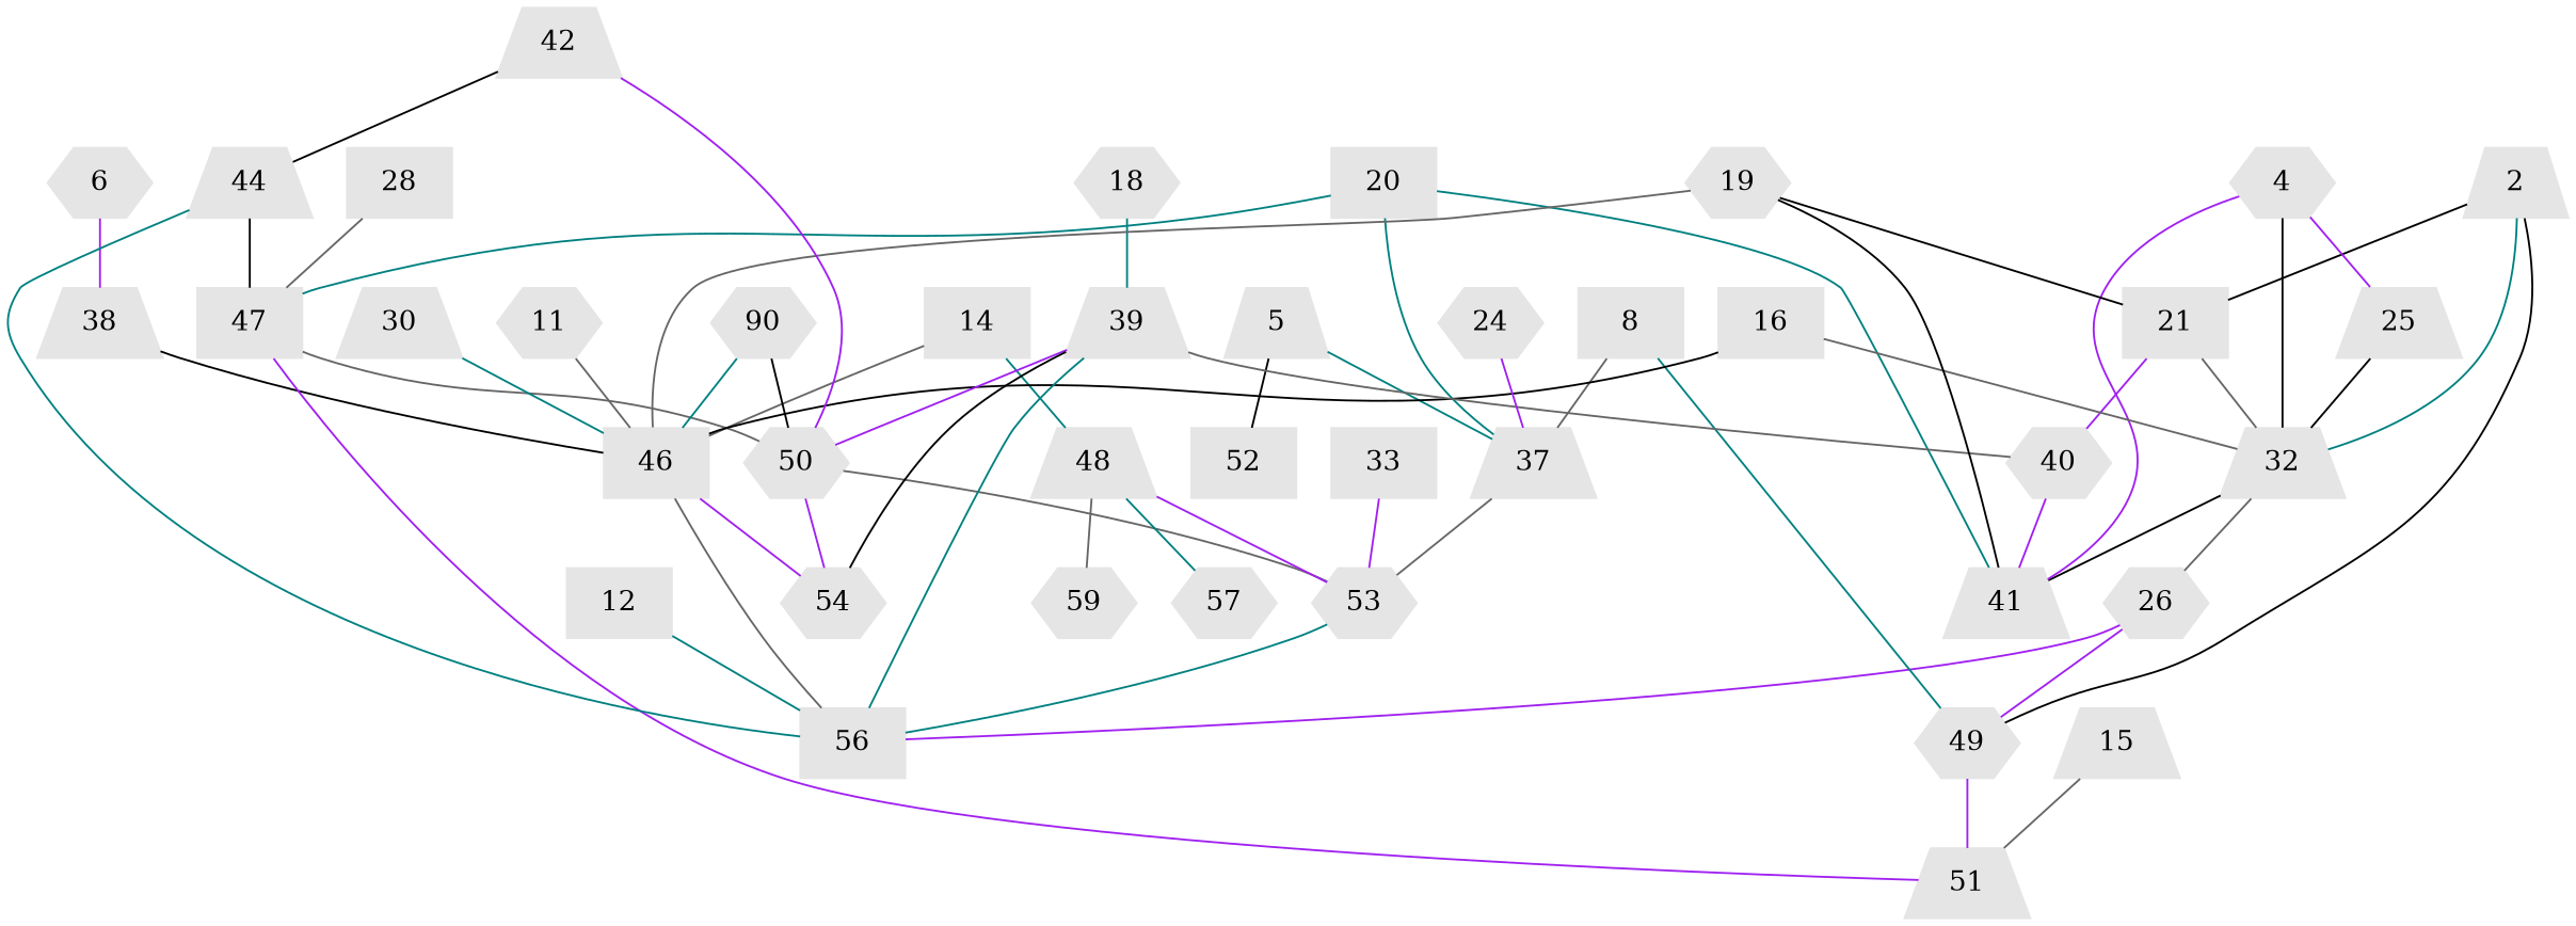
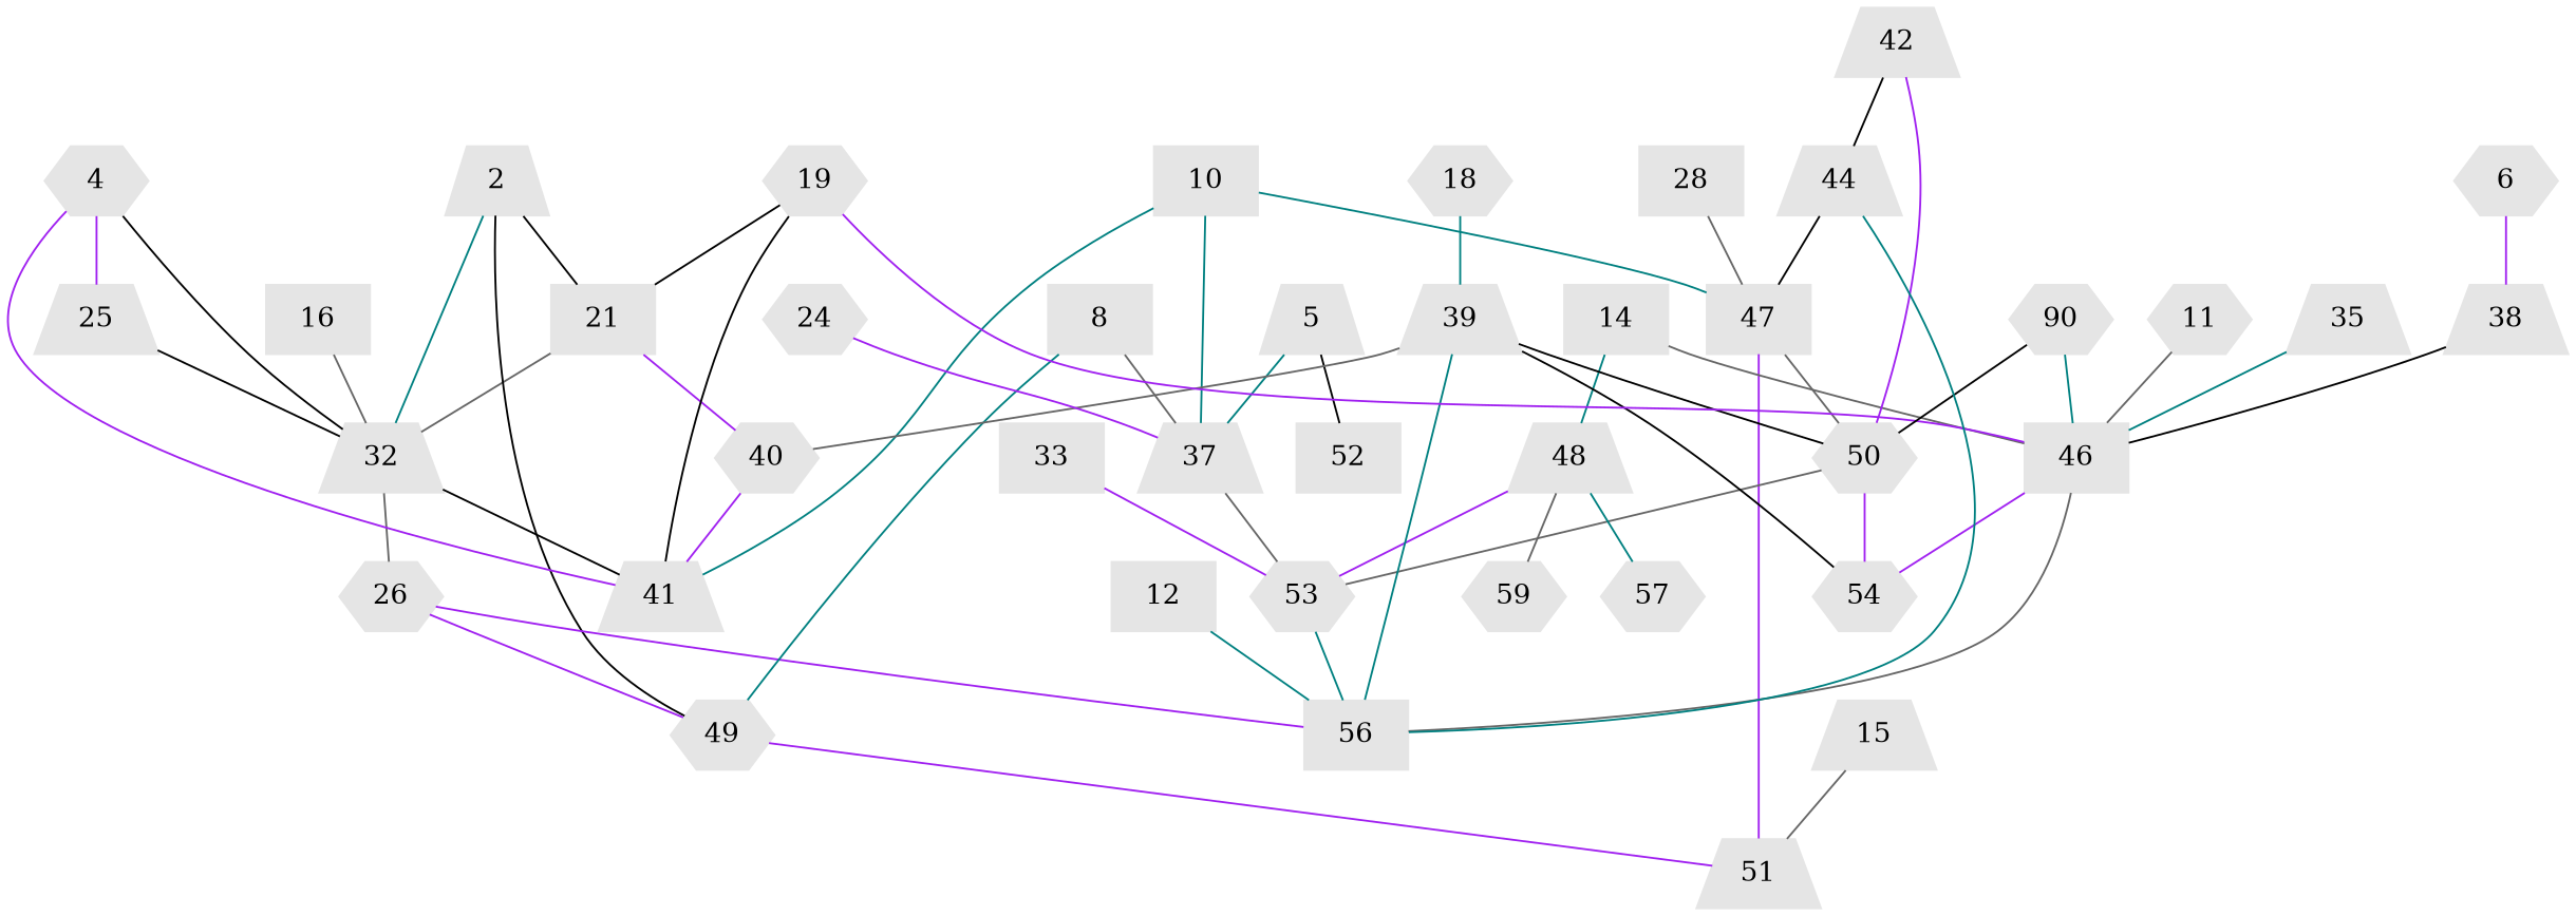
  graph {
    node [color=gray90 shape=hexagon style=filled]
    edge [color=gray40 weight=1.0]
    21 [shape=box]
    2 [shape=trapezium]
    32 [shape=trapezium]
    49
    40
    41 [shape=trapezium]
    26
    51 [shape=trapezium]
    4
    25 [shape=trapezium]
    5 [shape=trapezium]
    37 [shape=trapezium]
    52 [shape=box]
    53
    6
    38 [shape=trapezium]
    46 [shape=box]
    8 [shape=box]
-   10 [shape=box label=20]
+   10 [shape=box]
    47 [shape=box]
    50
    11
    56 [shape=box]
    54
    12 [shape=box]
    14 [shape=box]
    48 [shape=trapezium]
    57
    59
    15 [shape=trapezium]
    16 [shape=box]
    18
    39 [shape=trapezium]
    19
    24
    28 [shape=box]
    n37 [label=90]
    33 [shape=box]
-   35 [shape=trapezium label=30]
+   35 [shape=trapezium]
    42 [shape=trapezium]
    44 [shape=trapezium]
    21 -- 32
    21 -- 40 [color=purple]
    2 -- 21 [color=black]
    2 -- 32 [color=teal]
    2 -- 49 [color=black]
    32 -- 41 [color=black]
    32 -- 26
    49 -- 51 [color=purple]
    40 -- 41 [color=purple]
    26 -- 49 [color=purple]
    26 -- 56 [color=purple]
    4 -- 32 [color=black]
    4 -- 41 [color=purple]
    4 -- 25 [color=purple]
    25 -- 32 [color=black]
    5 -- 37 [color=teal]
    5 -- 52 [color=black]
    37 -- 53
    53 -- 56 [color=teal]
    6 -- 38 [color=purple]
    38 -- 46 [color=black]
    46 -- 56
    46 -- 54 [color=purple]
    8 -- 49 [color=teal]
    8 -- 37
    10 -- 41 [color=teal]
    10 -- 37 [color=teal]
    10 -- 47 [color=teal]
    47 -- 51 [color=purple]
    47 -- 50
    50 -- 53
    50 -- 54 [color=purple]
    11 -- 46
    12 -- 56 [color=teal]
    14 -- 46
    14 -- 48 [color=teal]
    48 -- 53 [color=purple]
    48 -- 57 [color=teal]
    48 -- 59
    15 -- 51
    16 -- 32
-   16 -- 46 [color=black]
    18 -- 39 [color=teal]
    39 -- 40 [weight=2.0]
-   39 -- 50 [color=purple]
+   39 -- 50 [color=black]
    39 -- 56 [color=teal]
    39 -- 54 [color=black]
    19 -- 21 [color=black]
    19 -- 41 [color=black]
-   19 -- 46 [weight=2.0]
+   19 -- 46 [color=purple weight=2.0]
    24 -- 37 [color=purple]
    28 -- 47
    n37 -- 46 [color=teal]
    n37 -- 50 [color=black]
    33 -- 53 [color=purple]
    35 -- 46 [color=teal]
    42 -- 50 [color=purple]
    42 -- 44 [color=black]
    44 -- 47 [color=black]
    44 -- 56 [color=teal]
  }
